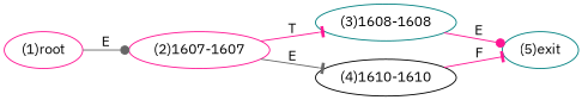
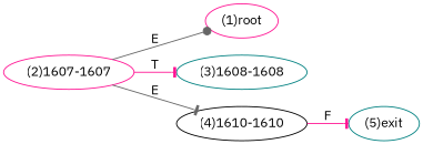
  digraph {
    fontname="IBM Plex Sans"
    rankdir=LR
    node [color=deeppink fontname="IBM Plex Sans"]
    edge [arrowhead=tee color=deeppink fontname="IBM Plex Sans"]
    n1 [label="(1)root"]
    n2 [label="(2)1607-1607"]
    n3 [color=teal label="(3)1608-1608"]
    n4 [color=black label="(4)1610-1610"]
    n5 [color=teal label="(5)exit"]
-   n1 -> n2 [arrowhead=dot color=gray40 label=E]
+   n2 -> n1 [arrowhead=dot color=gray40 label=E]
    n2 -> n3 [label=T]
    n2 -> n4 [color=gray40 label=E]
-   n3 -> n5 [arrowhead=dot label=E]
    n4 -> n5 [label=F]
  }
